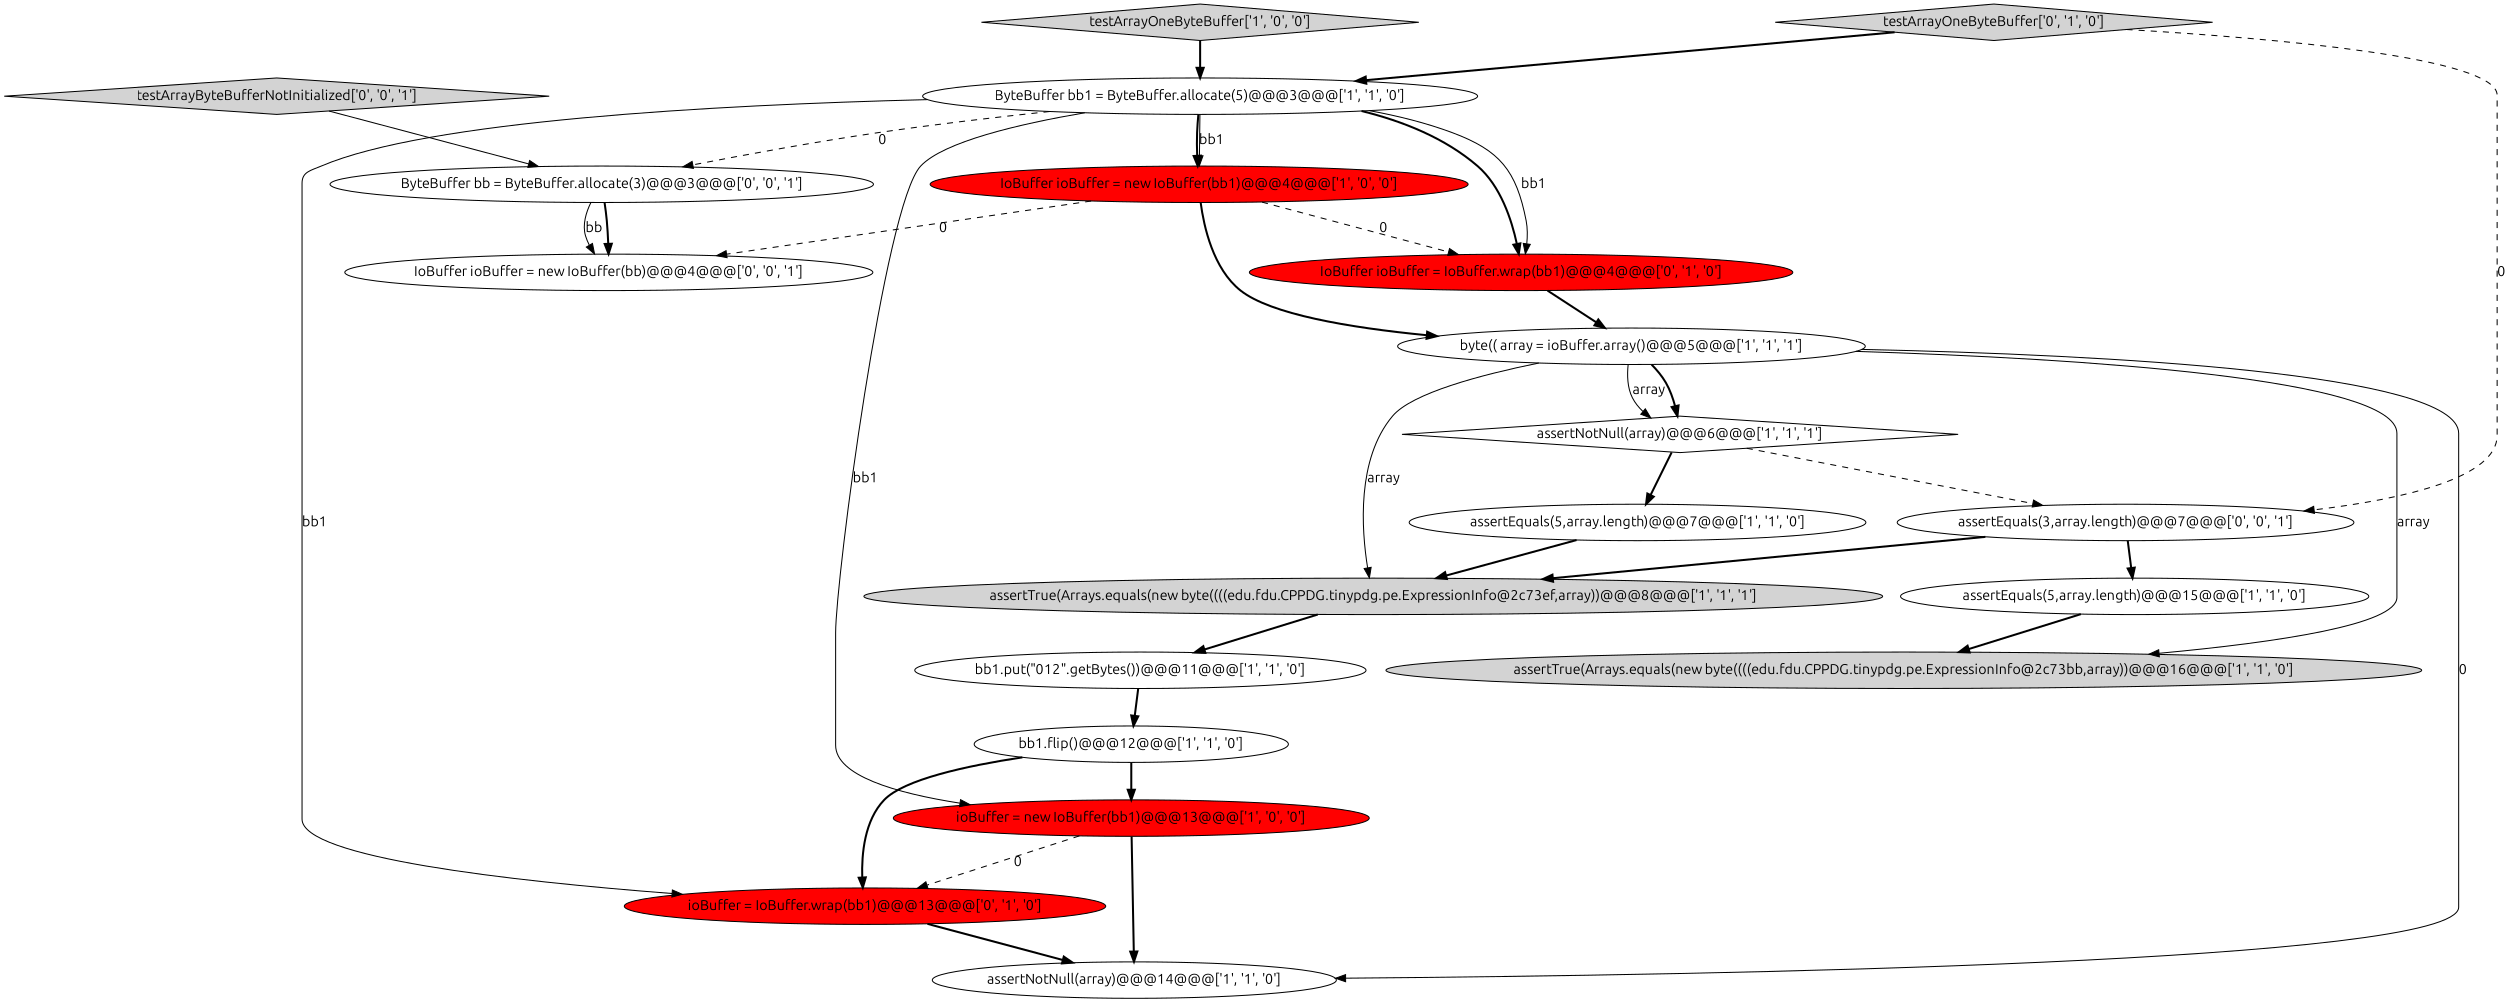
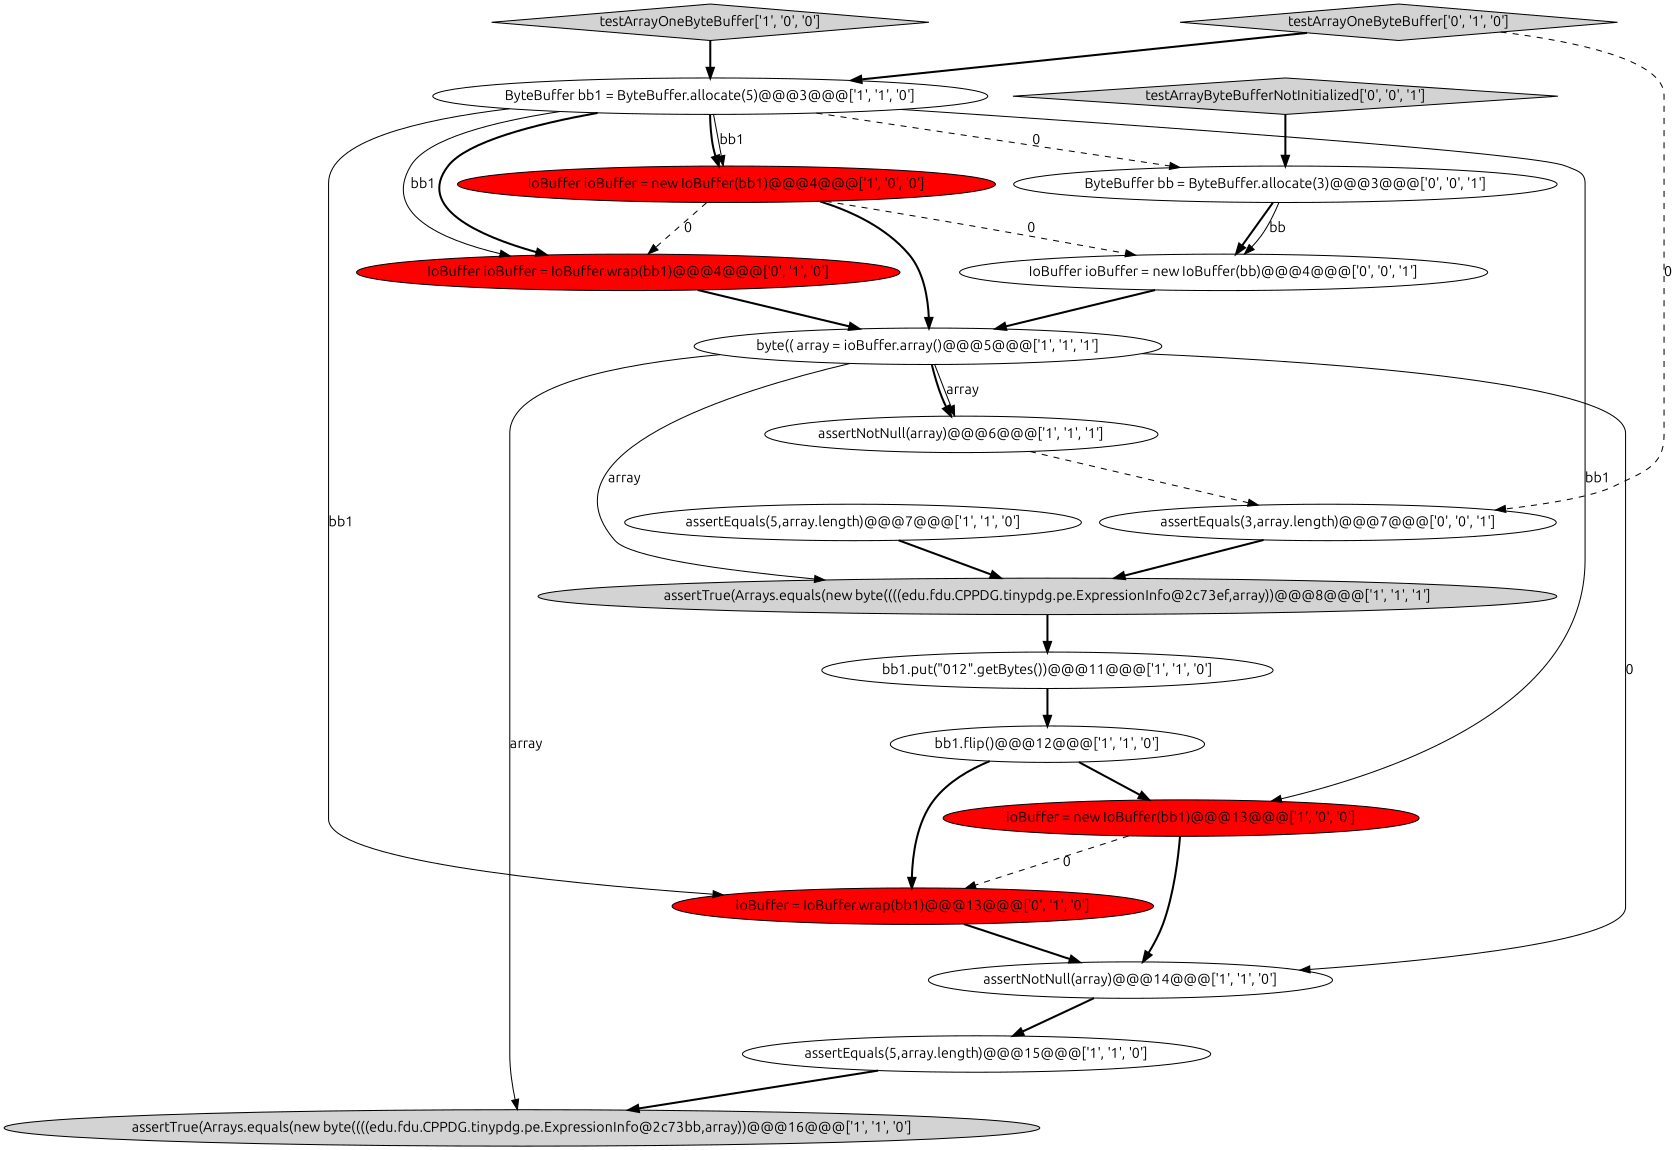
  digraph {
    fontname=Ubuntu
    node [fillcolor=white fontname=Ubuntu shape=ellipse style=filled]
    edge [fontname=Ubuntu style=bold]
    n1 [fillcolor=red label="ioBuffer = IoBuffer.wrap(bb1)@@@13@@@['0', '1', '0']"]
    n2 [label="assertNotNull(array)@@@14@@@['1', '1', '0']"]
    n3 [label="assertEquals(5,array.length)@@@15@@@['1', '1', '0']"]
    n4 [fillcolor=lightgray label="assertTrue(Arrays.equals(new byte((((edu.fdu.CPPDG.tinypdg.pe.ExpressionInfo@2c73bb,array))@@@16@@@['1', '1', '0']"]
    n5 [label="bb1.put(\"012\".getBytes())@@@11@@@['1', '1', '0']"]
    n6 [label="bb1.flip()@@@12@@@['1', '1', '0']"]
    n7 [fillcolor=red label="ioBuffer = new IoBuffer(bb1)@@@13@@@['1', '0', '0']"]
    n8 [label="IoBuffer ioBuffer = new IoBuffer(bb)@@@4@@@['0', '0', '1']"]
    n9 [label="byte(( array = ioBuffer.array()@@@5@@@['1', '1', '1']"]
    n10 [fillcolor=lightgray label="assertTrue(Arrays.equals(new byte((((edu.fdu.CPPDG.tinypdg.pe.ExpressionInfo@2c73ef,array))@@@8@@@['1', '1', '1']"]
-   n11 [label="assertNotNull(array)@@@6@@@['1', '1', '1']" shape=diamond]
+   n11 [label="assertNotNull(array)@@@6@@@['1', '1', '1']"]
    n12 [fillcolor=red label="IoBuffer ioBuffer = new IoBuffer(bb1)@@@4@@@['1', '0', '0']"]
    n13 [fillcolor=red label="IoBuffer ioBuffer = IoBuffer.wrap(bb1)@@@4@@@['0', '1', '0']"]
    n14 [label="assertEquals(3,array.length)@@@7@@@['0', '0', '1']"]
    n15 [label="assertEquals(5,array.length)@@@7@@@['1', '1', '0']"]
    n16 [fillcolor=lightgray label="testArrayOneByteBuffer['0', '1', '0']" shape=diamond]
    n17 [label="ByteBuffer bb1 = ByteBuffer.allocate(5)@@@3@@@['1', '1', '0']"]
    n18 [label="ByteBuffer bb = ByteBuffer.allocate(3)@@@3@@@['0', '0', '1']"]
    n19 [fillcolor=lightgray label="testArrayOneByteBuffer['1', '0', '0']" shape=diamond]
    n20 [fillcolor=lightgray label="testArrayByteBufferNotInitialized['0', '0', '1']" shape=diamond]
    n1 -> n2
-   n14 -> n3
+   n2 -> n3
    n3 -> n4
    n5 -> n6
    n6 -> n1
    n6 -> n7
    n7 -> n1 [label=0 style=dashed]
    n7 -> n2
+   n8 -> n9
    n9 -> n2 [label=0 style=solid]
    n9 -> n4 [label=array style=solid]
    n9 -> n10 [label=array style=solid]
    n9 -> n11 [label=array style=solid]
    n9 -> n11
    n10 -> n5
    n11 -> n14 [style=dashed]
-   n11 -> n15
    n12 -> n8 [label=0 style=dashed]
    n12 -> n9
    n12 -> n13 [label=0 style=dashed]
    n13 -> n9
    n14 -> n10
    n15 -> n10
    n16 -> n14 [label=0 style=dashed]
    n16 -> n17
    n17 -> n1 [label=bb1 style=solid]
    n17 -> n7 [label=bb1 style=solid]
    n17 -> n12
    n17 -> n12 [label=bb1 style=solid]
    n17 -> n13
    n17 -> n13 [label=bb1 style=solid]
    n17 -> n18 [label=0 style=dashed]
    n18 -> n8
    n18 -> n8 [label=bb style=solid]
    n19 -> n17
-   n20 -> n18 [style=solid]
+   n20 -> n18
  }
